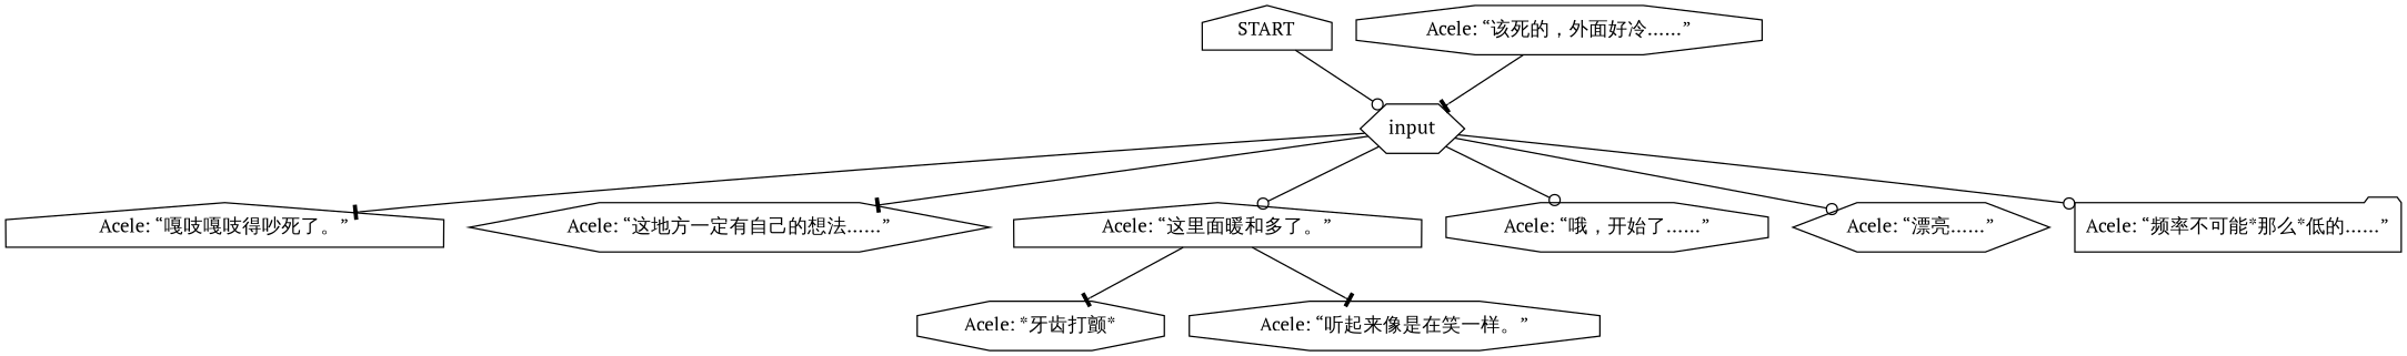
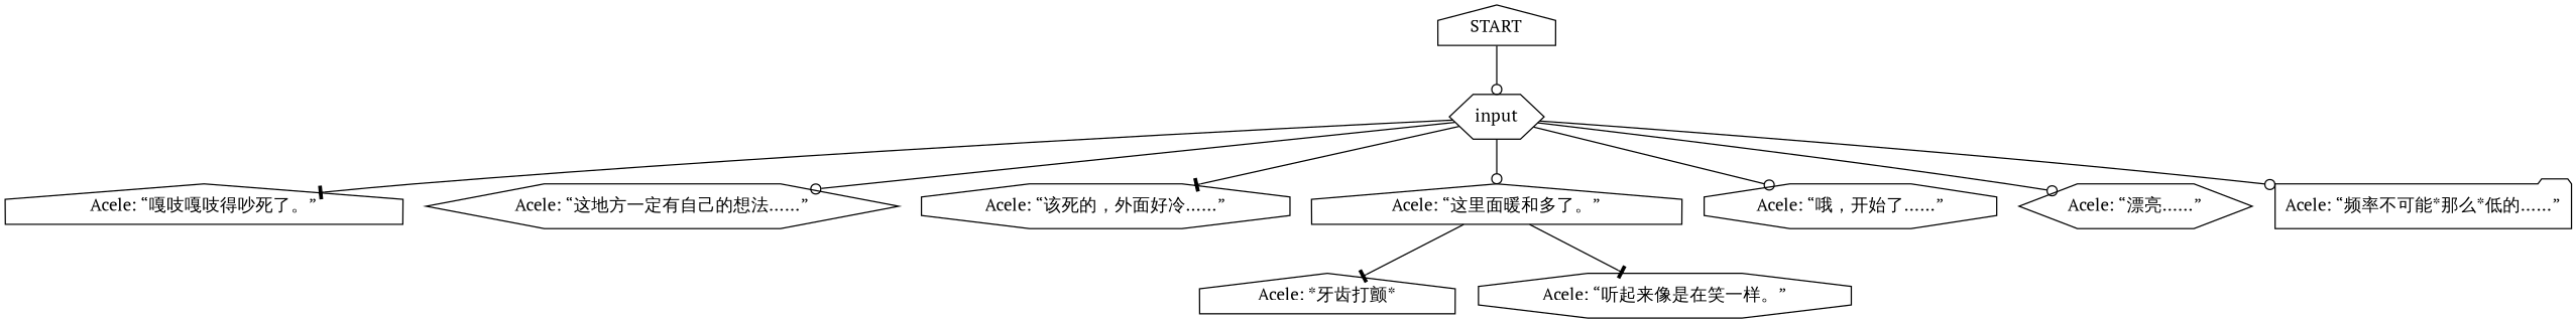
  digraph {
    fontname="PT Serif"
    node [fontname="PT Serif" shape=octagon]
    edge [arrowhead=odot fontname="PT Serif"]
    n1 [label=START shape=house]
    n2 [label=input shape=hexagon]
    n3 [label="Acele: “嘎吱嘎吱得吵死了。”" shape=house]
    n4 [label="Acele: “这地方一定有自己的想法……”" shape=hexagon]
    n5 [label="Acele: “该死的，外面好冷……”"]
    n6 [label="Acele: “这里面暖和多了。”" shape=house]
    n7 [label="Acele: “哦，开始了……”"]
    n8 [label="Acele: “漂亮……”" shape=hexagon]
    n9 [label="Acele: “频率不可能*那么*低的……”" shape=folder]
-   n10 [label="Acele: *牙齿打颤*"]
+   n10 [label="Acele: *牙齿打颤*" shape=house]
    n11 [label="Acele: “听起来像是在笑一样。”"]
    n1 -> n2
    n2 -> n3 [arrowhead=tee]
-   n2 -> n4 [arrowhead=tee]
-   n5 -> n2 [arrowhead=tee]
+   n2 -> n4
+   n2 -> n5 [arrowhead=tee]
    n2 -> n6
    n2 -> n7
    n2 -> n8
    n2 -> n9
    n6 -> n10 [arrowhead=tee]
    n6 -> n11 [arrowhead=tee]
  }
